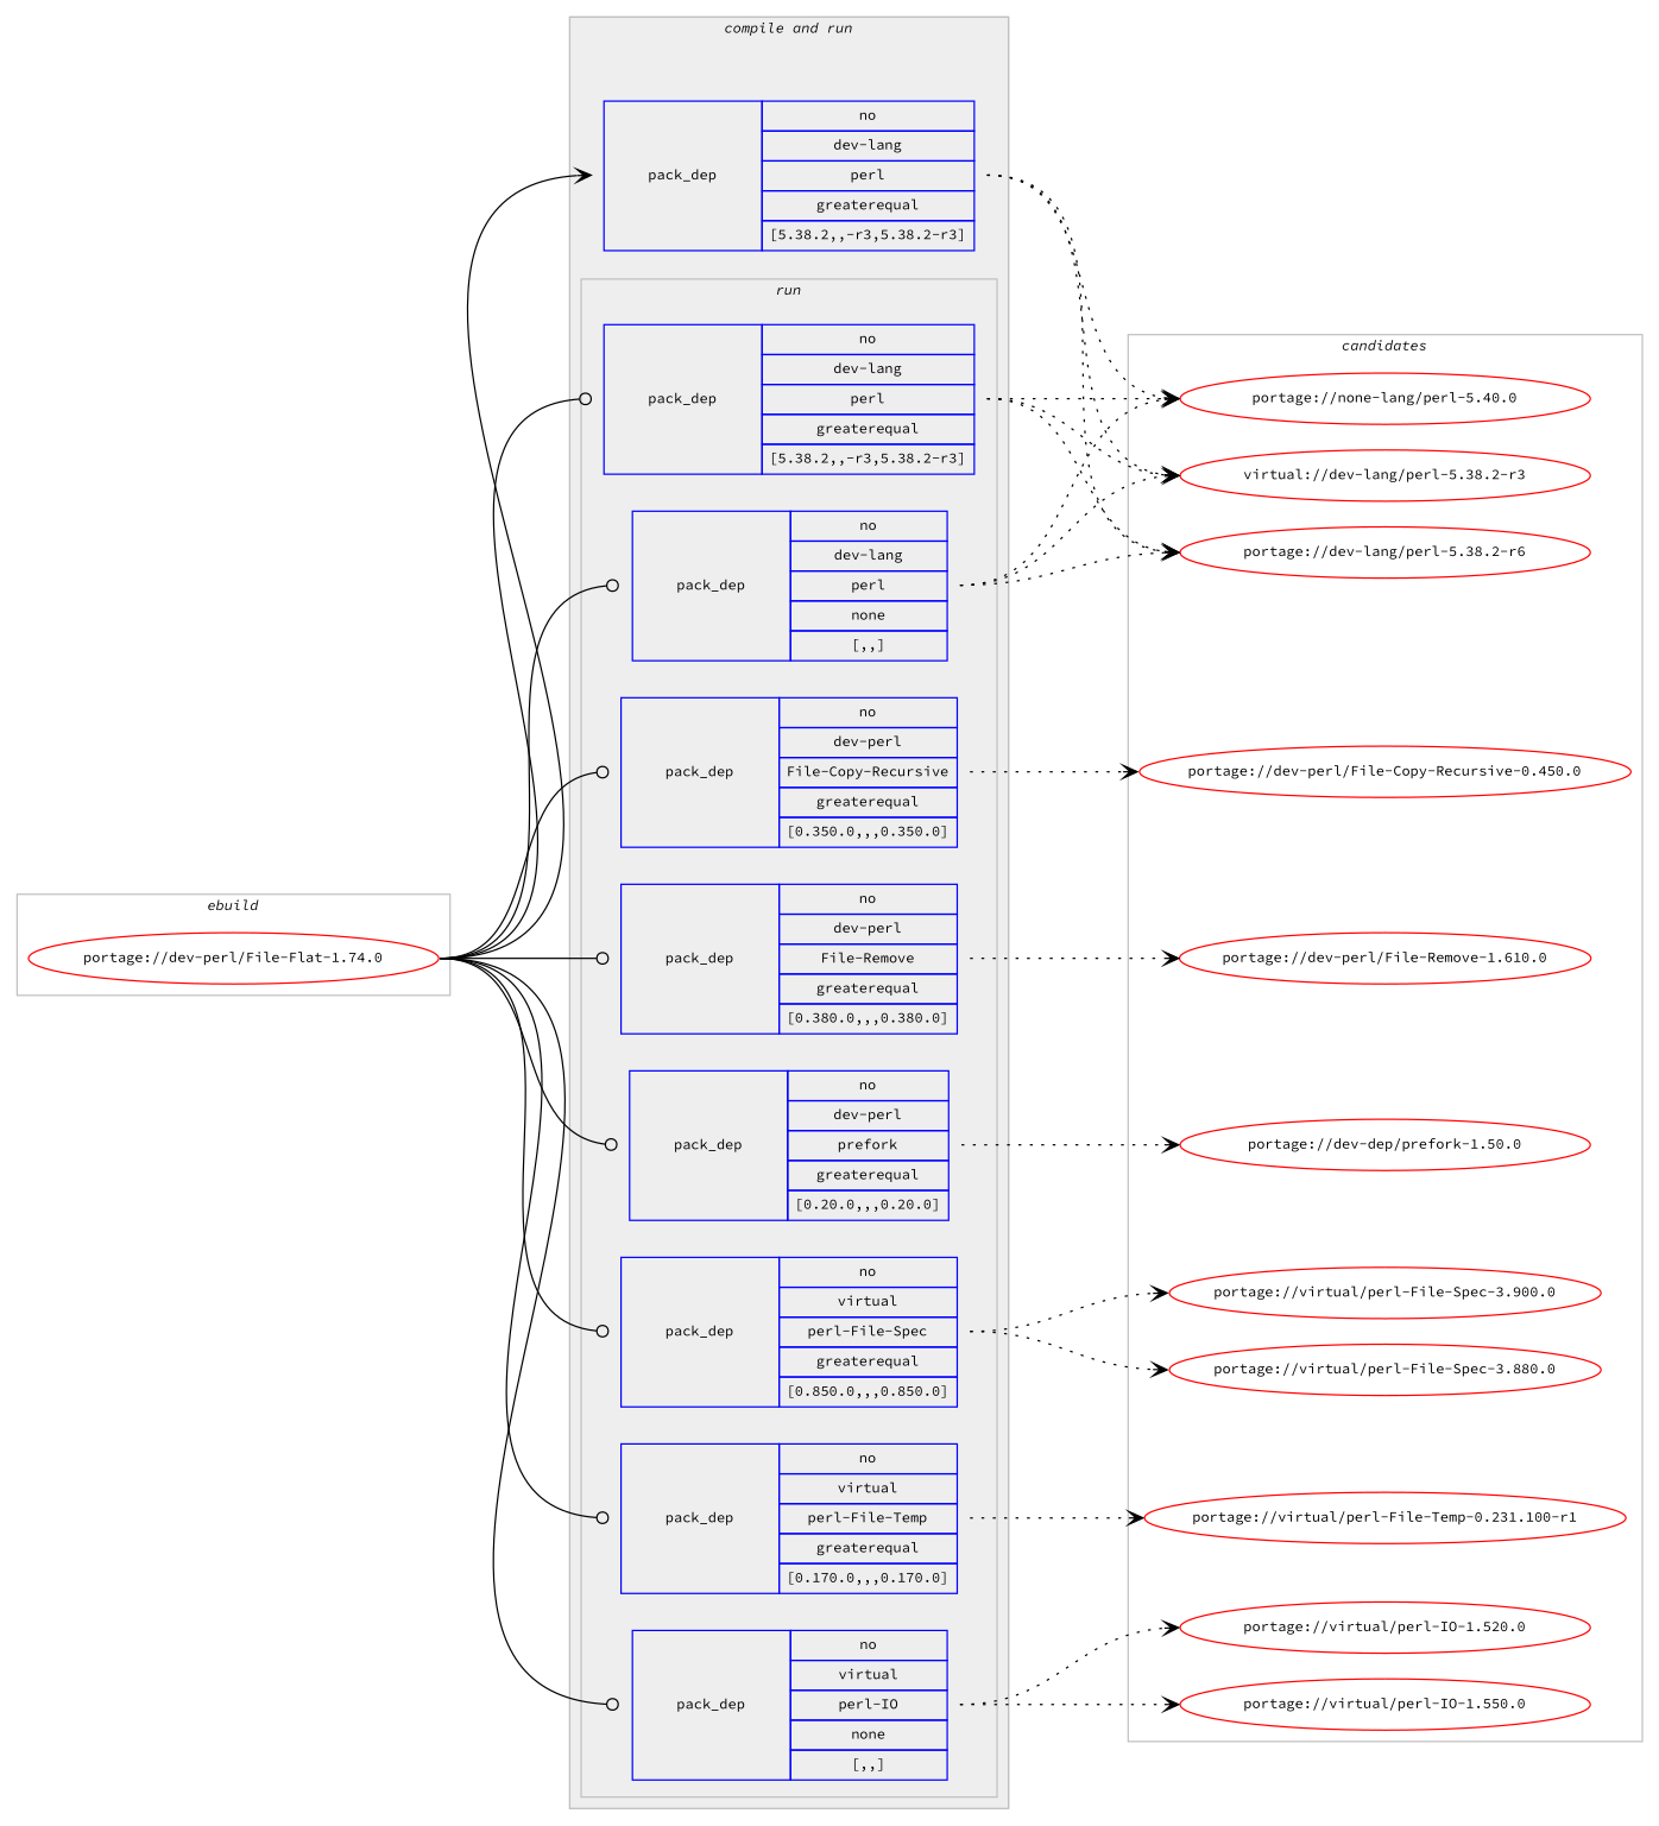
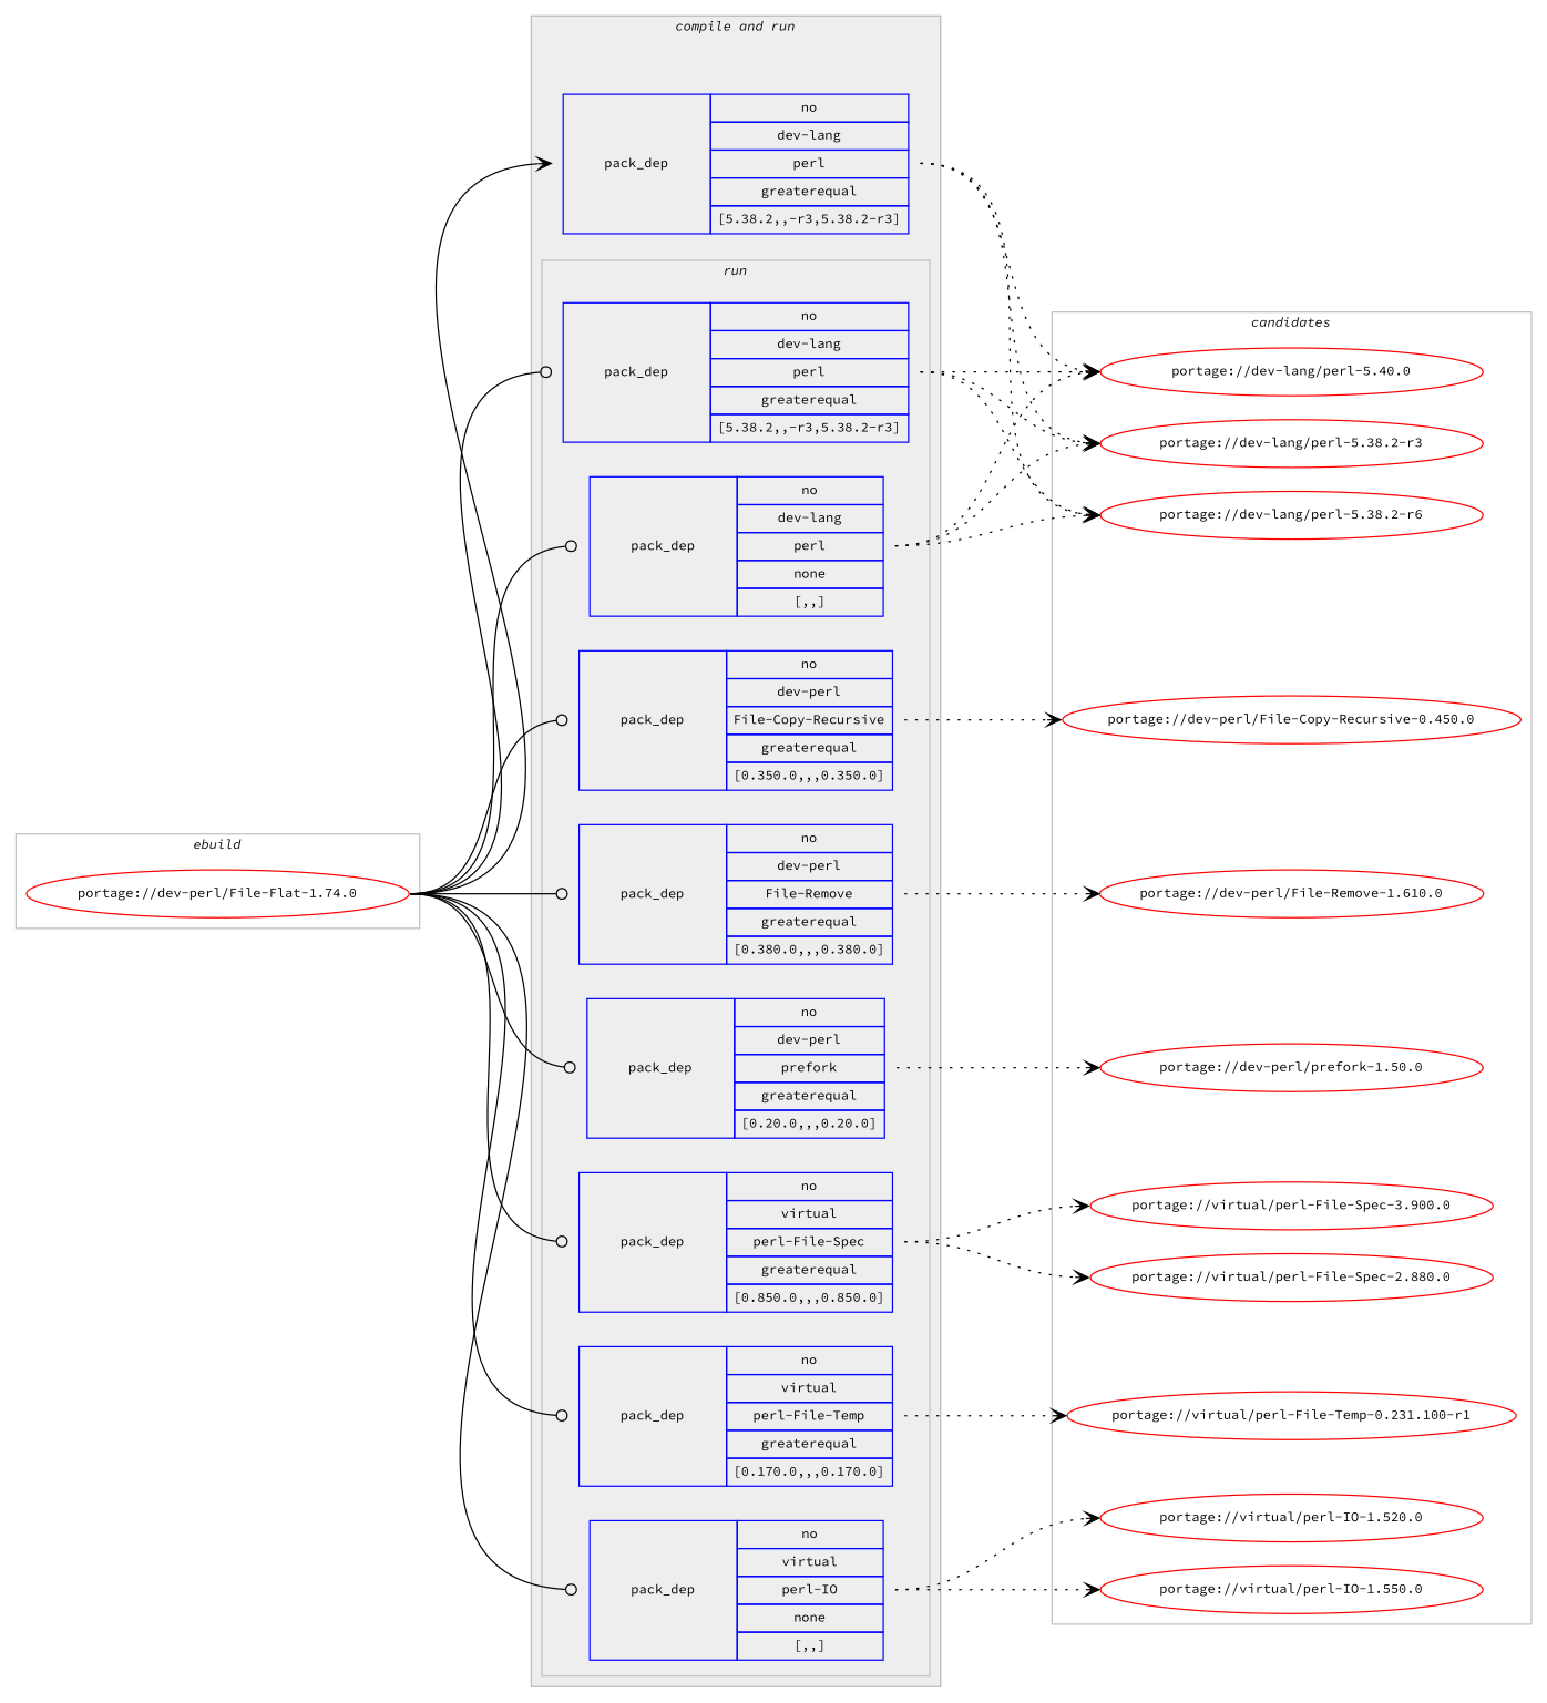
  digraph {
    compound=true
    concentrate=true
    fontname="Source Code Pro"
    fontsize=10
    newrank=true
    rankdir=LR
    ranksep=1.5
    node [color=red fontname="Source Code Pro" fontsize=10]
    edge [arrowhead=vee fontname="Source Code Pro" headport=w style=dotted tailport=e weight=100]
    n1 [label="portage://dev-perl/File-Flat-1.74.0" width=4]
    n2 [color=blue label=<<TABLE BORDER="0" CELLBORDER="1" CELLSPACING="0" CELLPADDING="4" WIDTH="220"><TR><TD ROWSPAN="6" CELLPADDING="30">pack_dep</TD></TR><TR><TD WIDTH="110">no</TD></TR><TR><TD>dev-lang</TD></TR><TR><TD>perl</TD></TR><TR><TD>greaterequal</TD></TR><TR><TD>[5.38.2,,-r3,5.38.2-r3]</TD></TR></TABLE>> shape=none]
    n3 [color=blue label=<<TABLE BORDER="0" CELLBORDER="1" CELLSPACING="0" CELLPADDING="4" WIDTH="220"><TR><TD ROWSPAN="6" CELLPADDING="30">pack_dep</TD></TR><TR><TD WIDTH="110">no</TD></TR><TR><TD>dev-lang</TD></TR><TR><TD>perl</TD></TR><TR><TD>greaterequal</TD></TR><TR><TD>[5.38.2,,-r3,5.38.2-r3]</TD></TR></TABLE>> shape=none]
    n4 [color=blue label=<<TABLE BORDER="0" CELLBORDER="1" CELLSPACING="0" CELLPADDING="4" WIDTH="220"><TR><TD ROWSPAN="6" CELLPADDING="30">pack_dep</TD></TR><TR><TD WIDTH="110">no</TD></TR><TR><TD>dev-lang</TD></TR><TR><TD>perl</TD></TR><TR><TD>none</TD></TR><TR><TD>[,,]</TD></TR></TABLE>> shape=none]
    n5 [color=blue label=<<TABLE BORDER="0" CELLBORDER="1" CELLSPACING="0" CELLPADDING="4" WIDTH="220"><TR><TD ROWSPAN="6" CELLPADDING="30">pack_dep</TD></TR><TR><TD WIDTH="110">no</TD></TR><TR><TD>dev-perl</TD></TR><TR><TD>File-Copy-Recursive</TD></TR><TR><TD>greaterequal</TD></TR><TR><TD>[0.350.0,,,0.350.0]</TD></TR></TABLE>> shape=none]
    n6 [color=blue label=<<TABLE BORDER="0" CELLBORDER="1" CELLSPACING="0" CELLPADDING="4" WIDTH="220"><TR><TD ROWSPAN="6" CELLPADDING="30">pack_dep</TD></TR><TR><TD WIDTH="110">no</TD></TR><TR><TD>dev-perl</TD></TR><TR><TD>File-Remove</TD></TR><TR><TD>greaterequal</TD></TR><TR><TD>[0.380.0,,,0.380.0]</TD></TR></TABLE>> shape=none]
    n7 [color=blue label=<<TABLE BORDER="0" CELLBORDER="1" CELLSPACING="0" CELLPADDING="4" WIDTH="220"><TR><TD ROWSPAN="6" CELLPADDING="30">pack_dep</TD></TR><TR><TD WIDTH="110">no</TD></TR><TR><TD>dev-perl</TD></TR><TR><TD>prefork</TD></TR><TR><TD>greaterequal</TD></TR><TR><TD>[0.20.0,,,0.20.0]</TD></TR></TABLE>> shape=none]
    n8 [color=blue label=<<TABLE BORDER="0" CELLBORDER="1" CELLSPACING="0" CELLPADDING="4" WIDTH="220"><TR><TD ROWSPAN="6" CELLPADDING="30">pack_dep</TD></TR><TR><TD WIDTH="110">no</TD></TR><TR><TD>virtual</TD></TR><TR><TD>perl-File-Spec</TD></TR><TR><TD>greaterequal</TD></TR><TR><TD>[0.850.0,,,0.850.0]</TD></TR></TABLE>> shape=none]
    n9 [color=blue label=<<TABLE BORDER="0" CELLBORDER="1" CELLSPACING="0" CELLPADDING="4" WIDTH="220"><TR><TD ROWSPAN="6" CELLPADDING="30">pack_dep</TD></TR><TR><TD WIDTH="110">no</TD></TR><TR><TD>virtual</TD></TR><TR><TD>perl-File-Temp</TD></TR><TR><TD>greaterequal</TD></TR><TR><TD>[0.170.0,,,0.170.0]</TD></TR></TABLE>> shape=none]
    n10 [color=blue label=<<TABLE BORDER="0" CELLBORDER="1" CELLSPACING="0" CELLPADDING="4" WIDTH="220"><TR><TD ROWSPAN="6" CELLPADDING="30">pack_dep</TD></TR><TR><TD WIDTH="110">no</TD></TR><TR><TD>virtual</TD></TR><TR><TD>perl-IO</TD></TR><TR><TD>none</TD></TR><TR><TD>[,,]</TD></TR></TABLE>> shape=none]
    n11 [label="portage://virtual/perl-IO-1.520.0" width=4]
    n12 [label="portage://virtual/perl-IO-1.550.0" width=4]
-   n13 [label="virtual://dev-lang/perl-5.38.2-r3" width=4]
+   n13 [label="portage://dev-lang/perl-5.38.2-r3" width=4]
    n14 [label="portage://dev-lang/perl-5.38.2-r6" width=4]
-   n15 [label="portage://none-lang/perl-5.40.0" width=4]
+   n15 [label="portage://dev-lang/perl-5.40.0" width=4]
    n16 [label="portage://dev-perl/File-Copy-Recursive-0.450.0" width=4]
    n17 [label="portage://dev-perl/File-Remove-1.610.0" width=4]
-   n18 [label="portage://dev-dep/prefork-1.50.0" width=4]
-   n19 [label="portage://virtual/perl-File-Spec-3.880.0" width=4]
+   n18 [label="portage://dev-perl/prefork-1.50.0" width=4]
+   n19 [label="portage://virtual/perl-File-Spec-2.880.0" width=4]
    n20 [label="portage://virtual/perl-File-Spec-3.900.0" width=4]
    n21 [label="portage://virtual/perl-File-Temp-0.231.100-r1" width=4]
    subgraph cluster_1 {
      color=gray
      label=<<i>ebuild</i>>
      rank=same
      n1
    }
    subgraph cluster_2 {
      color=gray
      label=<<i>dependencies</i>>
      subgraph cluster_3 {
        color=gray
        fillcolor="#eeeeee"
        label=<<i>compile</i>>
        style=filled
        subgraph sub_4 {
          color=gray
          fillcolor="#eeeeee"
          label=<<i>compile</i>>
          style=filled
          n2
        }
      }
      subgraph cluster_5 {
        color=gray
        fillcolor="#eeeeee"
        label=<<i>compile and run</i>>
        style=filled
      }
      subgraph cluster_6 {
        color=gray
        fillcolor="#eeeeee"
        label=<<i>run</i>>
        style=filled
        subgraph sub_7 {
          color=gray
          fillcolor="#eeeeee"
          label=<<i>run</i>>
          style=filled
          n3
        }
        subgraph sub_8 {
          color=gray
          fillcolor="#eeeeee"
          label=<<i>run</i>>
          style=filled
          n4
        }
        subgraph sub_9 {
          color=gray
          fillcolor="#eeeeee"
          label=<<i>run</i>>
          style=filled
          n5
        }
        subgraph sub_10 {
          color=gray
          fillcolor="#eeeeee"
          label=<<i>run</i>>
          style=filled
          n6
        }
        subgraph sub_11 {
          color=gray
          fillcolor="#eeeeee"
          label=<<i>run</i>>
          style=filled
          n7
        }
        subgraph sub_12 {
          color=gray
          fillcolor="#eeeeee"
          label=<<i>run</i>>
          style=filled
          n8
        }
        subgraph sub_13 {
          color=gray
          fillcolor="#eeeeee"
          label=<<i>run</i>>
          style=filled
          n9
        }
        subgraph sub_14 {
          color=gray
          fillcolor="#eeeeee"
          label=<<i>run</i>>
          style=filled
          n10
        }
      }
    }
    subgraph cluster_15 {
      color=gray
      label=<<i>candidates</i>>
      rank=same
      subgraph sub_16 {
        color=black
        label=<<i>candidates</i>>
        nodesep=1
        rank=same
        n11
        n12
      }
      subgraph sub_17 {
        color=black
        label=<<i>candidates</i>>
        nodesep=1
        rank=same
        n13
        n14
        n15
      }
      subgraph sub_18 {
        color=black
        label=<<i>candidates</i>>
        nodesep=1
        rank=same
        n13
        n14
        n15
      }
      subgraph sub_19 {
        color=black
        label=<<i>candidates</i>>
        nodesep=1
        rank=same
        n13
        n14
        n15
      }
      subgraph sub_20 {
        color=black
        label=<<i>candidates</i>>
        nodesep=1
        rank=same
        n16
      }
      subgraph sub_21 {
        color=black
        label=<<i>candidates</i>>
        nodesep=1
        rank=same
        n17
      }
      subgraph sub_22 {
        color=black
        label=<<i>candidates</i>>
        nodesep=1
        rank=same
        n18
      }
      subgraph sub_23 {
        color=black
        label=<<i>candidates</i>>
        nodesep=1
        rank=same
        n19
        n20
      }
      subgraph sub_24 {
        color=black
        label=<<i>candidates</i>>
        nodesep=1
        rank=same
        n21
      }
    }
    n1 -> n2 [style=solid weight=20]
    n1 -> n3 [arrowhead=odot style=solid weight=20]
    n1 -> n4 [arrowhead=odot style=solid weight=20]
    n1 -> n5 [arrowhead=odot style=solid weight=20]
    n1 -> n6 [arrowhead=odot style=solid weight=20]
    n1 -> n7 [arrowhead=odot style=solid weight=20]
    n1 -> n8 [arrowhead=odot style=solid weight=20]
    n1 -> n9 [arrowhead=odot style=solid weight=20]
    n1 -> n10 [arrowhead=odot style=solid weight=20]
    n2 -> n13
    n2 -> n14
    n2 -> n15
    n3 -> n13
    n3 -> n14
    n3 -> n15
    n4 -> n13
    n4 -> n14
    n4 -> n15
    n5 -> n16
    n6 -> n17
    n7 -> n18
    n8 -> n19
    n8 -> n20
    n9 -> n21
    n10 -> n11
    n10 -> n12
  }
